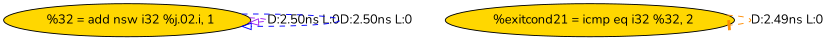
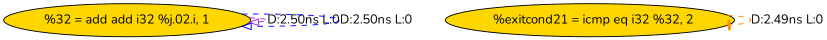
  digraph {
    fontname=Nunito
    node [style=filled fillcolor=gold fontname=Nunito]
    edge [style=dashed arrowhead=onormal fontname=Nunito]
-   n1 [label="  %32 = add nsw i32 %j.02.i, 1"]
+   n1 [label="%32 = add add i32 %j.02.i, 1"]
    n2 [label="  %exitcond21 = icmp eq i32 %32, 2"]
    n1 -> n1 [color=purple label="D:2.50ns L:0"]
    n1 -> n1 [color=blue label="D:2.50ns L:0"]
    n2 -> n2 [color=darkorange label="D:2.49ns L:0" arrowhead=tee]
  }
